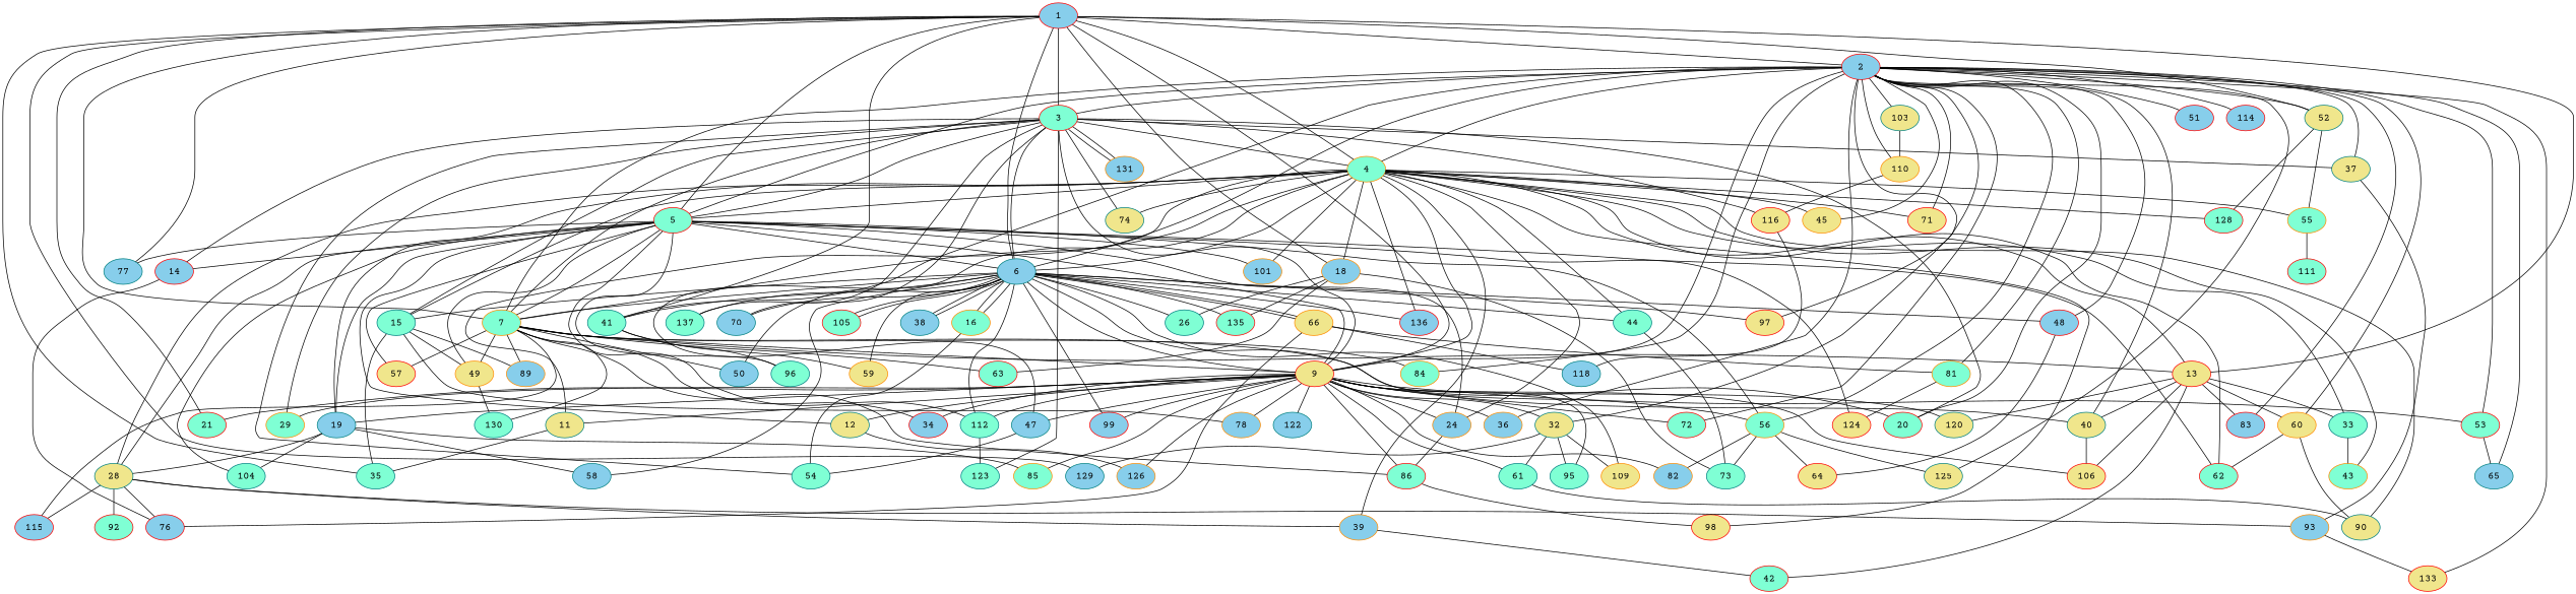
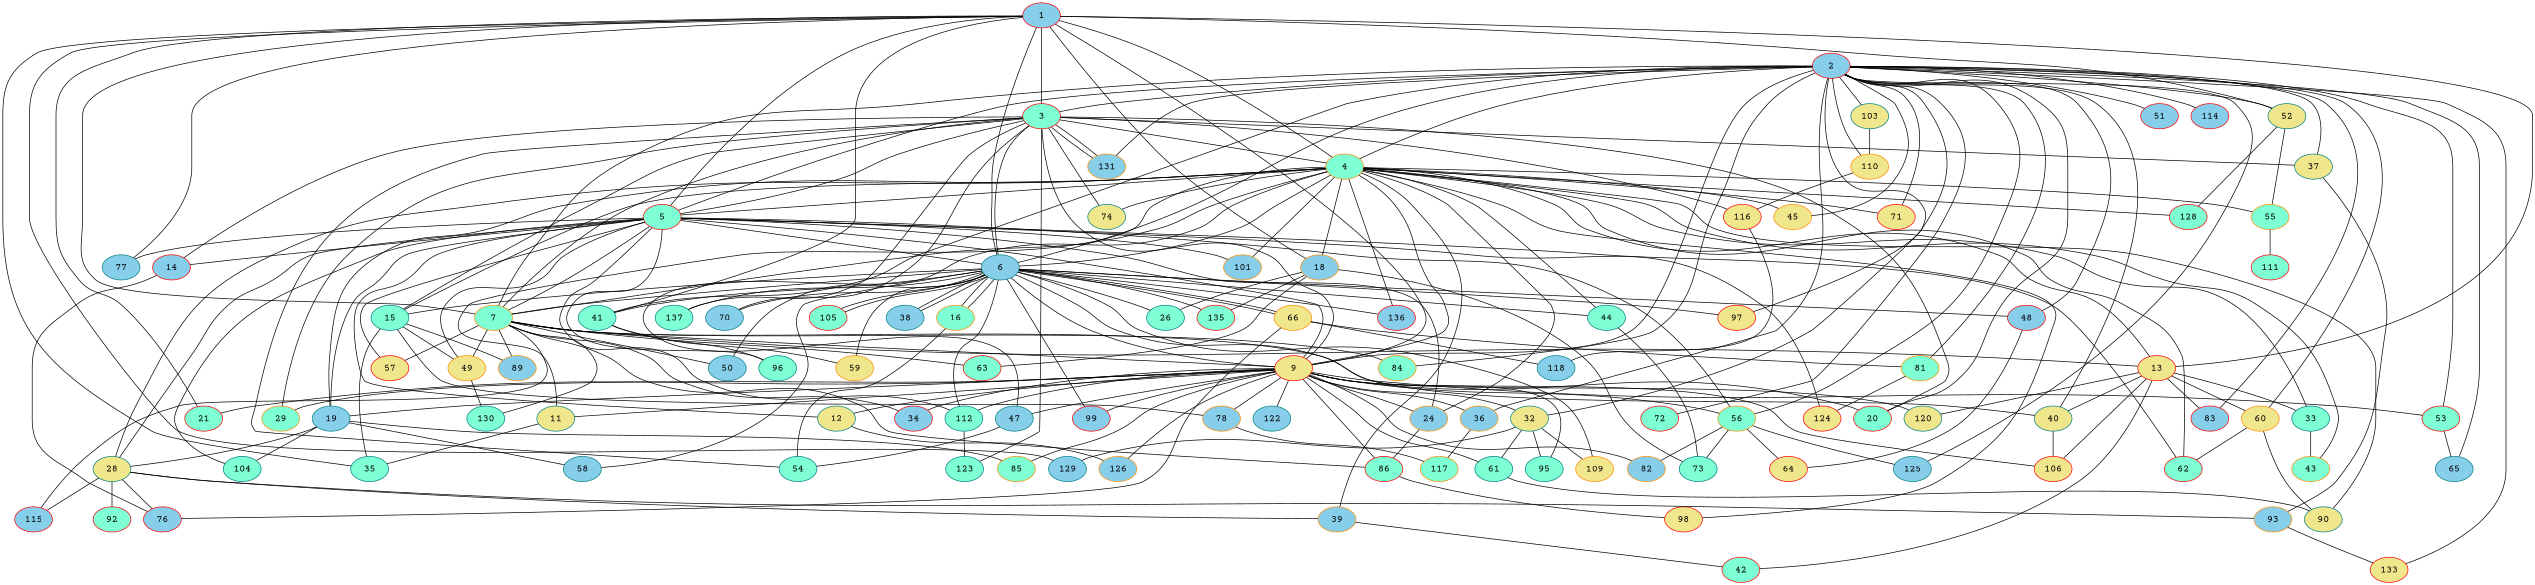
  graph {
    fontname="Courier Prime"
    node [color=teal fillcolor=aquamarine fontname="Courier Prime" style=filled]
    edge [fontname="Courier Prime"]
    1 [color=red fillcolor=skyblue super="+17"]
    2 [color=red fillcolor=skyblue super="+8"]
    3 [color=red super="+100"]
    4 [color=darkorange super="+10"]
    5 [color=red super="+134"]
    6 [fillcolor=skyblue super="+25"]
    7 [color=darkorange super="+27"]
    9 [color=red fillcolor=khaki super="+67"]
    13 [color=red fillcolor=khaki super="+23"]
    18 [color=darkorange fillcolor=skyblue]
    21 [color=red]
    35 [super="+87"]
    41 [super="+127"]
    52 [fillcolor=khaki super="+113"]
    77 [fillcolor=skyblue]
    129 [fillcolor=skyblue]
    20 [color=red]
    32 [fillcolor=khaki super="+46"]
    36 [color=darkorange fillcolor=skyblue super="+94"]
    37 [fillcolor=khaki super="+91"]
    40 [fillcolor=khaki super="+107"]
    45 [color=darkorange fillcolor=khaki]
    48 [color=red fillcolor=skyblue]
    51 [color=red fillcolor=skyblue]
    53 [color=red]
    56 [color=darkorange super="+68"]
    60 [color=darkorange fillcolor=khaki]
    65 [fillcolor=skyblue]
    71 [color=red fillcolor=khaki]
    72 [color=red]
    81 [color=darkorange]
    83 [color=red fillcolor=skyblue]
    84 [color=darkorange]
    97 [color=red fillcolor=khaki]
    103 [fillcolor=khaki]
    110 [color=darkorange fillcolor=khaki]
    114 [color=red fillcolor=skyblue]
-   125 [fillcolor=khaki]
+   125 [fillcolor=skyblue]
    133 [color=red fillcolor=khaki]
    14 [color=red fillcolor=skyblue]
    15 [super="+22"]
    29 [color=darkorange]
    54
    70 [fillcolor=skyblue]
    74 [fillcolor=khaki]
    116 [color=red fillcolor=khaki]
    123
    131 [color=darkorange fillcolor=skyblue]
    137
    11 [fillcolor=khaki]
    19 [fillcolor=skyblue super="+88"]
    24 [color=darkorange fillcolor=skyblue super="+30"]
    28 [fillcolor=khaki super="+31"]
    33
    39 [color=darkorange fillcolor=skyblue]
    43 [color=darkorange]
    44
    47 [fillcolor=skyblue]
    55 [color=darkorange]
    62 [color=red super="+75"]
    90 [fillcolor=khaki]
    98 [color=red fillcolor=khaki]
    101 [color=darkorange fillcolor=skyblue]
    128 [color=red]
    136 [color=red fillcolor=skyblue]
    12 [fillcolor=khaki]
    49 [color=darkorange fillcolor=khaki super="+69"]
    57 [color=red fillcolor=khaki]
    96
    104
    112 [super="+121"]
    124 [color=red fillcolor=khaki]
    16 [color=darkorange super="+108"]
    26
    38 [fillcolor=skyblue]
    50 [fillcolor=skyblue]
    58 [fillcolor=skyblue]
    59 [color=darkorange fillcolor=khaki]
    66 [color=darkorange fillcolor=khaki]
    95
    99 [color=red fillcolor=skyblue]
    105 [color=red]
    109 [color=darkorange fillcolor=khaki]
    135 [color=red]
    34 [color=red fillcolor=skyblue]
    63 [color=red]
    86 [color=red super="+119"]
    89 [color=darkorange fillcolor=skyblue]
    115 [color=red fillcolor=skyblue]
    130
    61 [super="+132"]
    78 [color=darkorange fillcolor=skyblue]
    82 [color=darkorange fillcolor=skyblue]
    85 [color=darkorange]
    106 [color=red fillcolor=khaki]
    120 [fillcolor=khaki]
    122 [fillcolor=skyblue]
    126 [color=darkorange fillcolor=skyblue]
    42 [color=red]
    73 [super="+80"]
+   117 [color=darkorange]
    93 [color=darkorange fillcolor=skyblue]
    64 [color=red fillcolor=khaki]
    76 [color=red fillcolor=skyblue super="+79"]
    118 [fillcolor=skyblue]
    92 [color=red]
    111 [color=red]
-   1 -- 2 [weight=2]
+   131 -- 2 [weight=2]
    1 -- 3
    1 -- 4 [weight=3]
    1 -- 5
    1 -- 6 [weight=2]
    1 -- 7
    1 -- 9
    1 -- 13
    1 -- 18
    1 -- 21
    1 -- 35
    1 -- 41
    1 -- 52
    1 -- 77
    1 -- 129
    2 -- 3 [weight=2]
    2 -- 4 [weight=4]
    2 -- 5 [weight=2]
    2 -- 6 [weight=2]
    2 -- 7 [weight=2]
    2 -- 9 [weight=2]
    2 -- 41
    2 -- 52 [weight=2]
    2 -- 20
    2 -- 32 [weight=2]
    2 -- 36
    2 -- 37
    2 -- 40
    2 -- 45
    2 -- 48
    2 -- 51 [weight=2]
    2 -- 53
    2 -- 56
    2 -- 60
    2 -- 65
    2 -- 71
    2 -- 72
    2 -- 81
    2 -- 83
    2 -- 84
    2 -- 97
    2 -- 103
    2 -- 110
    2 -- 114 [weight=2]
    2 -- 125
    2 -- 133
    3 -- 4 [weight=2]
    3 -- 5
    3 -- 6
    3 -- 7
    3 -- 9
    3 -- 20
    3 -- 37
    3 -- 14
    3 -- 15
    3 -- 29
    3 -- 54
    3 -- 70
    3 -- 74
    3 -- 116
    3 -- 123
    3 -- 131
    3 -- 131
    3 -- 137
    4 -- 5 [weight=3]
    4 -- 6 [weight=2]
    4 -- 7 [weight=2]
    4 -- 9 [weight=2]
    4 -- 13
    4 -- 18
    4 -- 45
    4 -- 71
    4 -- 15
    4 -- 74
    4 -- 11
    4 -- 19
    4 -- 24
    4 -- 28
    4 -- 33
    4 -- 39
    4 -- 43
    4 -- 44
    4 -- 47
    4 -- 55
    4 -- 62
    4 -- 90
    4 -- 98
    4 -- 101
    4 -- 128
    4 -- 136
    5 -- 6
    5 -- 7 [weight=2]
    5 -- 9
    5 -- 77
    5 -- 56
    5 -- 14
    5 -- 19
    5 -- 24
    5 -- 28 [weight=2]
    5 -- 62
    5 -- 101
    5 -- 12
    5 -- 49
    5 -- 57
    5 -- 96
    5 -- 104
    5 -- 112
    5 -- 124
    6 -- 7
    6 -- 9
    6 -- 41
    6 -- 48
    6 -- 97
    6 -- 15
    6 -- 70
    6 -- 137
    6 -- 44
    6 -- 136
    6 -- 112
    6 -- 16
    6 -- 16
    6 -- 26
    6 -- 38
    6 -- 38
    6 -- 50
    6 -- 58
    6 -- 59
    6 -- 66
    6 -- 66
    6 -- 95
    6 -- 99
    6 -- 105
    6 -- 105
    6 -- 109
    6 -- 135
    7 -- 9
    7 -- 13
    7 -- 40
    7 -- 84
    7 -- 49
    7 -- 57
    7 -- 50
    7 -- 34
    7 -- 63
    7 -- 86
    7 -- 89
    7 -- 115
    7 -- 130
    9 -- 21
    9 -- 20
    9 -- 32
    9 -- 36 [weight=2]
    9 -- 53
    9 -- 56
-   9 -- 72
    9 -- 29
    9 -- 11
    9 -- 19
    9 -- 24
    9 -- 47
    9 -- 12
    9 -- 112
    9 -- 99
    9 -- 34
    9 -- 86
    9 -- 61
    9 -- 78
    9 -- 82
    9 -- 85
    9 -- 106
    9 -- 120
    9 -- 122
    9 -- 126
    13 -- 40
    13 -- 60
    13 -- 83
    13 -- 33
    13 -- 106
    13 -- 120
    13 -- 42
    18 -- 26
    18 -- 135
    18 -- 63
    18 -- 73
    41 -- 96
    41 -- 59
    52 -- 55
    52 -- 128
    32 -- 129
    32 -- 95
    32 -- 109
    32 -- 61
+   36 -- 117
    37 -- 93
    40 -- 106
    48 -- 64
    53 -- 65
    56 -- 125
    56 -- 82
    56 -- 73
    56 -- 64
    60 -- 62
    60 -- 90
    81 -- 124
    103 -- 110
    110 -- 116
    14 -- 76
    15 -- 35
    15 -- 49
    15 -- 89
    15 -- 78
    116 -- 118
    11 -- 35
    19 -- 28
    19 -- 104
    19 -- 58
    19 -- 85
    24 -- 86
    28 -- 39
    28 -- 115
    28 -- 93
    28 -- 76
    28 -- 92 [weight=2]
    33 -- 43
    39 -- 42
    44 -- 73
    47 -- 54
    55 -- 111
    12 -- 126
    49 -- 130
    112 -- 123
    16 -- 54
    66 -- 81
    66 -- 76
    66 -- 118
    86 -- 98
    61 -- 90
+   78 -- 117
    93 -- 133
  }
